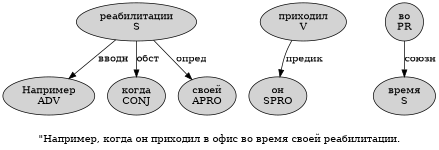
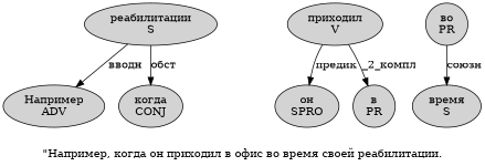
  digraph {
    label="\"Например, когда он приходил в офис во время своей реабилитации."
    node [fillcolor=lightgray penwidth=1 shape=ellipse style=filled]
    n1 [label="Например\nADV"]
    n2 [label="когда\nCONJ"]
    n3 [label="приходил\nV"]
    n4 [label="он\nSPRO"]
+   n5 [label="в\nPR"]
    n6 [label="во\nPR"]
    n7 [label="время\nS"]
-   n8 [label="своей\nAPRO"]
    n9 [label="реабилитации\nS"]
    n3 -> n4 [label="предик"]
+   n3 -> n5 [label="_2_компл"]
    n6 -> n7 [label="союзн"]
    n9 -> n1 [label="вводн"]
    n9 -> n2 [label="обст"]
-   n9 -> n8 [label="опред"]
  }
